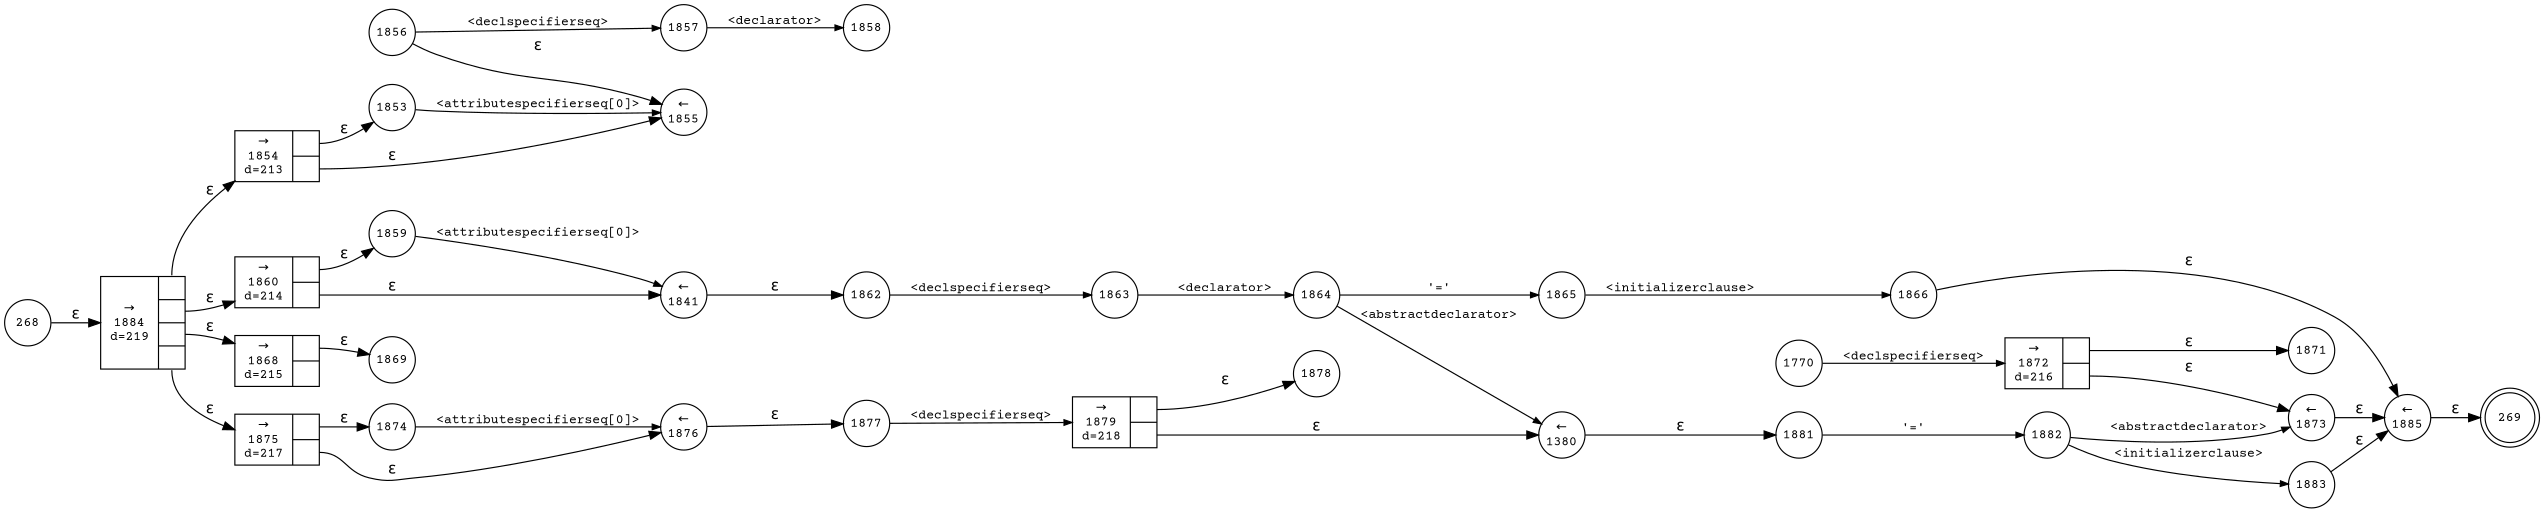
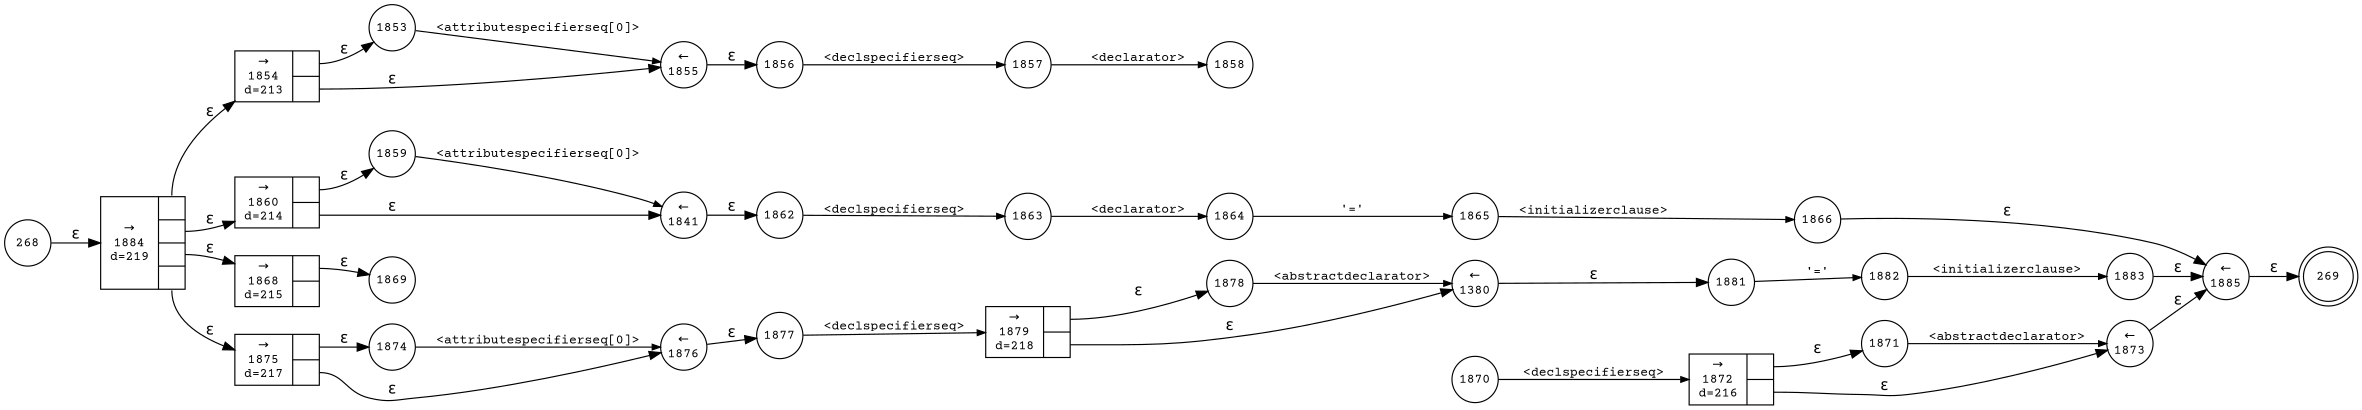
  digraph {
    fontname="Courier Prime"
    rankdir=LR
    node [fixedsize=true fontname="Courier Prime" fontsize=11 shape=circle peripheries=1]
    edge [fontname="Courier Prime"]
    n1 [label=269 shape=doublecircle width=.6 peripheries=""]
    n2 [label=1856 width=.55]
    n3 [label=1857 width=.55]
    n4 [label=1858 width=.55]
    n5 [label="&larr;\n1885" width=.55]
    n6 [label=1859 width=.55]
    n7 [label="&larr;\n1841" width=.55]
    n8 [label=1862 width=.55]
    n9 [fixedsize=false label="{&rarr;\n1860\nd=214|{<p0>|<p1>}}" shape=record]
    n10 [label=1863 width=.55]
    n11 [label=1864 width=.55]
    n12 [label=1865 width=.55]
    n13 [label=1866 width=.55]
    n14 [label=1869 width=.55]
    n15 [label=268 width=.55]
    n16 [fixedsize=false label="{&rarr;\n1884\nd=219|{<p0>|<p1>|<p2>|<p3>}}" shape=record]
    n17 [fixedsize=false label="{&rarr;\n1868\nd=215|{<p0>|<p1>}}" shape=record]
    n18 [fixedsize=false label="{&rarr;\n1875\nd=217|{<p0>|<p1>}}" shape=record]
    n19 [fixedsize=false label="{&rarr;\n1854\nd=213|{<p0>|<p1>}}" shape=record]
-   n20 [label=1770 width=.55]
+   n20 [label=1870 width=.55]
    n21 [fixedsize=false label="{&rarr;\n1872\nd=216|{<p0>|<p1>}}" shape=record]
    n22 [label=1871 width=.55]
    n23 [label="&larr;\n1873" width=.55]
    n24 [label=1874 width=.55]
    n25 [label="&larr;\n1876" width=.55]
    n26 [label=1877 width=.55]
    n27 [fixedsize=false label="{&rarr;\n1879\nd=218|{<p0>|<p1>}}" shape=record]
    n28 [label=1878 width=.55]
    n29 [label="&larr;\n1380" width=.55]
    n30 [label=1881 width=.55]
    n31 [label=1882 width=.55]
    n32 [label=1883 width=.55]
    n33 [label=1853 width=.55]
    n34 [label="&larr;\n1855" width=.55]
    n2 -> n3 [arrowhead=normal arrowsize=.7 fontsize=11 label="<declspecifierseq>"]
    n3 -> n4 [arrowhead=normal arrowsize=.7 fontsize=11 label="<declarator>"]
    n5 -> n1 [label="&epsilon;"]
    n6 -> n7 [arrowhead=normal arrowsize=.7 fontsize=11 label="<attributespecifierseq[0]>"]
    n7 -> n8 [label="&epsilon;"]
    n8 -> n10 [arrowhead=normal arrowsize=.7 fontsize=11 label="<declspecifierseq>"]
    n9 -> n6 [label="&epsilon;" tailport=p0]
    n9 -> n7 [label="&epsilon;" tailport=p1]
    n10 -> n11 [arrowhead=normal arrowsize=.7 fontsize=11 label="<declarator>"]
    n11 -> n12 [arrowhead=normal arrowsize=.7 fontsize=11 label="'='"]
    n12 -> n13 [arrowhead=normal arrowsize=.7 fontsize=11 label="<initializerclause>"]
    n13 -> n5 [label="&epsilon;"]
    n15 -> n16 [label="&epsilon;"]
    n16 -> n9 [label="&epsilon;" tailport=p1]
    n16 -> n17 [label="&epsilon;" tailport=p2]
    n16 -> n18 [label="&epsilon;" tailport=p3]
    n16 -> n19 [label="&epsilon;" tailport=p0]
    n17 -> n14 [label="&epsilon;" tailport=p0]
    n18 -> n24 [label="&epsilon;" tailport=p0]
    n18 -> n25 [label="&epsilon;" tailport=p1]
    n19 -> n33 [label="&epsilon;" tailport=p0]
    n19 -> n34 [label="&epsilon;" tailport=p1]
    n20 -> n21 [arrowhead=normal arrowsize=.7 fontsize=11 label="<declspecifierseq>"]
    n21 -> n22 [label="&epsilon;" tailport=p0]
    n21 -> n23 [label="&epsilon;" tailport=p1]
-   n31 -> n23 [arrowhead=normal arrowsize=.7 fontsize=11 label="<abstractdeclarator>"]
+   n22 -> n23 [arrowhead=normal arrowsize=.7 fontsize=11 label="<abstractdeclarator>"]
    n23 -> n5 [label="&epsilon;"]
    n24 -> n25 [arrowhead=normal arrowsize=.7 fontsize=11 label="<attributespecifierseq[0]>"]
    n25 -> n26 [label="&epsilon;"]
    n26 -> n27 [arrowhead=normal arrowsize=.7 fontsize=11 label="<declspecifierseq>"]
    n27 -> n28 [label="&epsilon;" tailport=p0]
    n27 -> n29 [label="&epsilon;" tailport=p1]
-   n11 -> n29 [arrowhead=normal arrowsize=.7 fontsize=11 label="<abstractdeclarator>"]
+   n28 -> n29 [arrowhead=normal arrowsize=.7 fontsize=11 label="<abstractdeclarator>"]
    n29 -> n30 [label="&epsilon;"]
    n30 -> n31 [arrowhead=normal arrowsize=.7 fontsize=11 label="'='"]
    n31 -> n32 [arrowhead=normal arrowsize=.7 fontsize=11 label="<initializerclause>"]
    n32 -> n5 [label="&epsilon;"]
    n33 -> n34 [arrowhead=normal arrowsize=.7 fontsize=11 label="<attributespecifierseq[0]>"]
-   n2 -> n34 [label="&epsilon;"]
+   n34 -> n2 [label="&epsilon;"]
  }
